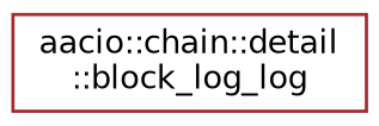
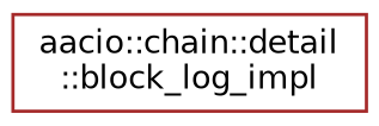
  digraph {
    rankdir=LR
-   n1 [color=brown fillcolor=white fontname=Helvetica fontsize=10 height=0.2 label="aacio::chain::detail\l::block_log_log" shape=record style=filled width=0.4]
+   n1 [color=brown fillcolor=white fontname=Helvetica fontsize=10 height=0.2 label="aacio::chain::detail\l::block_log_impl" shape=record style=filled width=0.4]
  }
